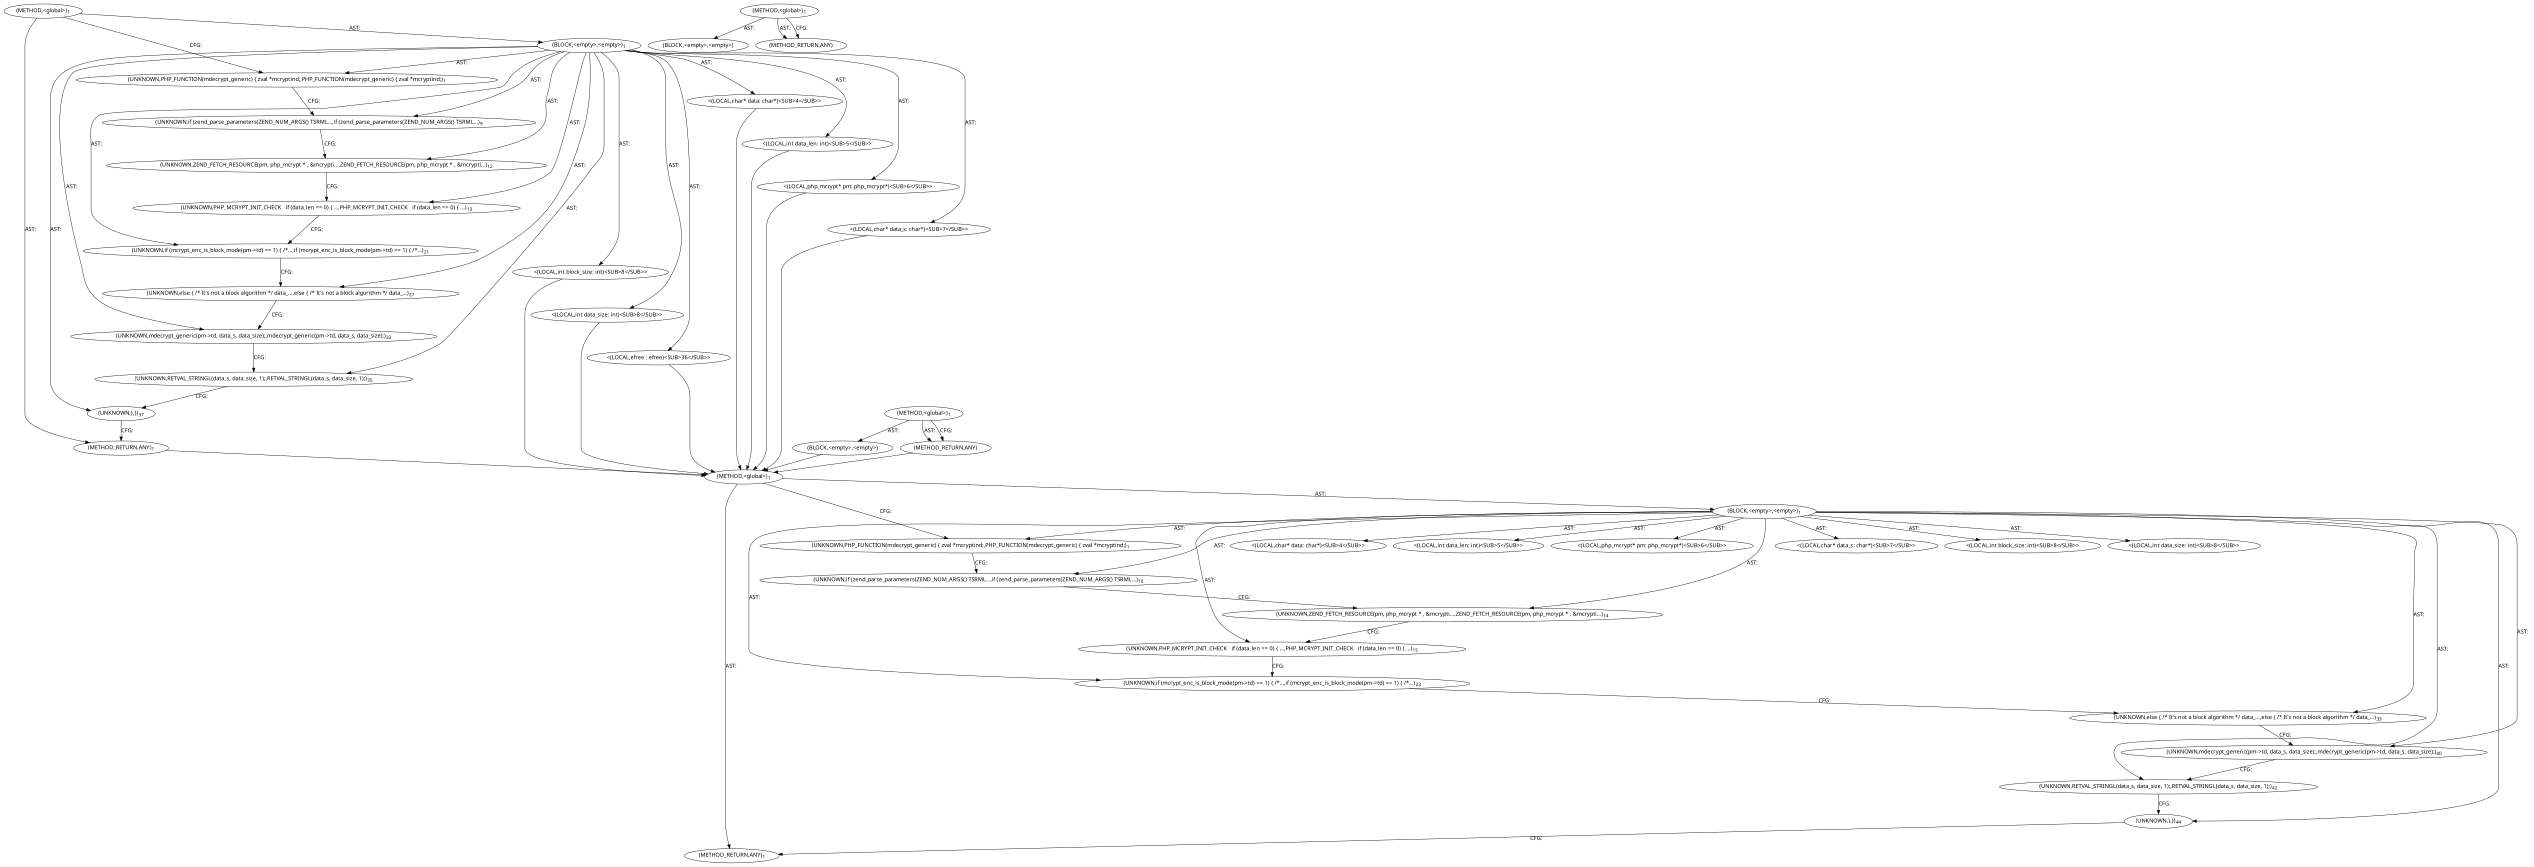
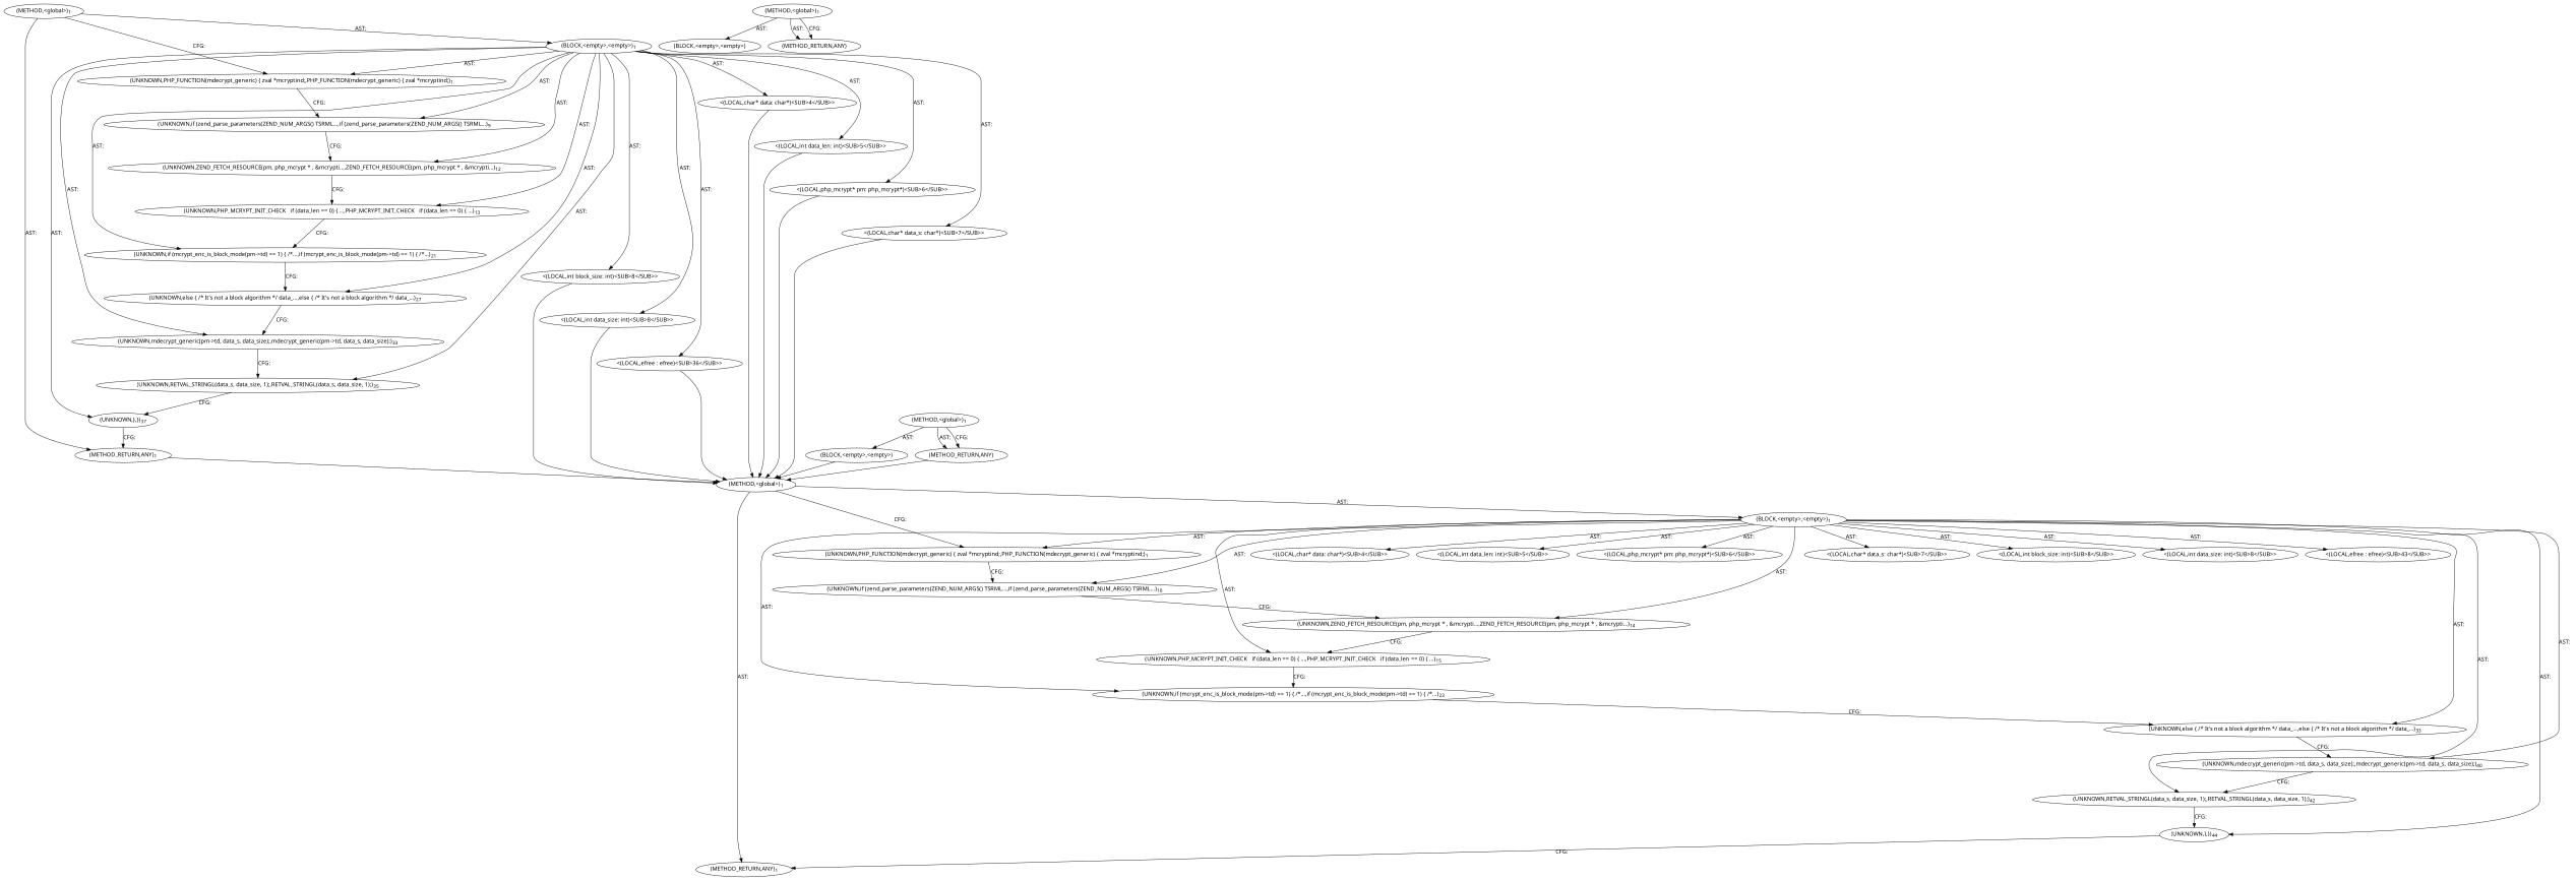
  digraph {
    fontname="Noto Sans"
    node [fontname="Noto Sans"]
    edge [fontname="Noto Sans"]
    n1 [label=<(METHOD,&lt;global&gt;)<SUB>1</SUB>>]
    n2 [label=<(BLOCK,&lt;empty&gt;,&lt;empty&gt;)<SUB>1</SUB>>]
    n3 [label=<(UNKNOWN,PHP_FUNCTION(mdecrypt_generic) { 	zval *mcryptind;,PHP_FUNCTION(mdecrypt_generic) { 	zval *mcryptind;)<SUB>1</SUB>>]
    n4 [label=<(METHOD_RETURN,ANY)<SUB>1</SUB>>]
    n5 [label="<(LOCAL,char* data: char*)<SUB>4</SUB>>"]
    n6 [label="<(LOCAL,int data_len: int)<SUB>5</SUB>>"]
    n7 [label="<(LOCAL,php_mcrypt* pm: php_mcrypt*)<SUB>6</SUB>>"]
    n8 [label="<(LOCAL,char* data_s: char*)<SUB>7</SUB>>"]
    n9 [label="<(LOCAL,int block_size: int)<SUB>8</SUB>>"]
    n10 [label="<(LOCAL,int data_size: int)<SUB>8</SUB>>"]
    n11 [label=<(UNKNOWN,if (zend_parse_parameters(ZEND_NUM_ARGS() TSRML...,if (zend_parse_parameters(ZEND_NUM_ARGS() TSRML...)<SUB>9</SUB>>]
    n12 [label=<(UNKNOWN,ZEND_FETCH_RESOURCE(pm, php_mcrypt * , &amp;mcrypti...,ZEND_FETCH_RESOURCE(pm, php_mcrypt * , &amp;mcrypti...)<SUB>12</SUB>>]
    n13 [label=<(UNKNOWN,PHP_MCRYPT_INIT_CHECK   	if (data_len == 0) { 	...,PHP_MCRYPT_INIT_CHECK   	if (data_len == 0) { 	...)<SUB>13</SUB>>]
    n14 [label=<(UNKNOWN,if (mcrypt_enc_is_block_mode(pm-&gt;td) == 1) { /*...,if (mcrypt_enc_is_block_mode(pm-&gt;td) == 1) { /*...)<SUB>21</SUB>>]
    n15 [label=<(UNKNOWN,else { /* It's not a block algorithm */ 		data_...,else { /* It's not a block algorithm */ 		data_...)<SUB>27</SUB>>]
    n16 [label=<(UNKNOWN,mdecrypt_generic(pm-&gt;td, data_s, data_size);,mdecrypt_generic(pm-&gt;td, data_s, data_size);)<SUB>33</SUB>>]
    n17 [label=<(UNKNOWN,RETVAL_STRINGL(data_s, data_size, 1);,RETVAL_STRINGL(data_s, data_size, 1);)<SUB>35</SUB>>]
    n18 [label="<(LOCAL,efree : efree)<SUB>36</SUB>>"]
    n19 [label=<(UNKNOWN,},})<SUB>37</SUB>>]
    n20 [label=<(METHOD,&lt;global&gt;)<SUB>1</SUB>>]
    n21 [label=<(METHOD,&lt;global&gt;)<SUB>1</SUB>>]
    n22 [label=<(BLOCK,&lt;empty&gt;,&lt;empty&gt;)>]
    n23 [label=<(METHOD_RETURN,ANY)>]
    n24 [label=<(BLOCK,&lt;empty&gt;,&lt;empty&gt;)<SUB>1</SUB>>]
    n25 [label=<(UNKNOWN,PHP_FUNCTION(mdecrypt_generic) { 	zval *mcryptind;,PHP_FUNCTION(mdecrypt_generic) { 	zval *mcryptind;)<SUB>1</SUB>>]
    n26 [label=<(METHOD_RETURN,ANY)<SUB>1</SUB>>]
    n27 [label="<(LOCAL,char* data: char*)<SUB>4</SUB>>"]
    n28 [label="<(LOCAL,int data_len: int)<SUB>5</SUB>>"]
    n29 [label="<(LOCAL,php_mcrypt* pm: php_mcrypt*)<SUB>6</SUB>>"]
    n30 [label="<(LOCAL,char* data_s: char*)<SUB>7</SUB>>"]
    n31 [label="<(LOCAL,int block_size: int)<SUB>8</SUB>>"]
    n32 [label="<(LOCAL,int data_size: int)<SUB>8</SUB>>"]
    n33 [label=<(UNKNOWN,if (zend_parse_parameters(ZEND_NUM_ARGS() TSRML...,if (zend_parse_parameters(ZEND_NUM_ARGS() TSRML...)<SUB>10</SUB>>]
    n34 [label=<(UNKNOWN,ZEND_FETCH_RESOURCE(pm, php_mcrypt * , &amp;mcrypti...,ZEND_FETCH_RESOURCE(pm, php_mcrypt * , &amp;mcrypti...)<SUB>14</SUB>>]
    n35 [label=<(UNKNOWN,PHP_MCRYPT_INIT_CHECK   	if (data_len == 0) { 	...,PHP_MCRYPT_INIT_CHECK   	if (data_len == 0) { 	...)<SUB>15</SUB>>]
    n36 [label=<(UNKNOWN,if (mcrypt_enc_is_block_mode(pm-&gt;td) == 1) { /*...,if (mcrypt_enc_is_block_mode(pm-&gt;td) == 1) { /*...)<SUB>23</SUB>>]
    n37 [label=<(UNKNOWN,else { /* It's not a block algorithm */ 		data_...,else { /* It's not a block algorithm */ 		data_...)<SUB>33</SUB>>]
    n38 [label=<(UNKNOWN,mdecrypt_generic(pm-&gt;td, data_s, data_size);,mdecrypt_generic(pm-&gt;td, data_s, data_size);)<SUB>40</SUB>>]
    n39 [label=<(UNKNOWN,RETVAL_STRINGL(data_s, data_size, 1);,RETVAL_STRINGL(data_s, data_size, 1);)<SUB>42</SUB>>]
+   n40 [label="<(LOCAL,efree : efree)<SUB>43</SUB>>"]
    n41 [label=<(UNKNOWN,},})<SUB>44</SUB>>]
    n42 [label=<(METHOD,&lt;global&gt;)<SUB>1</SUB>>]
    n43 [label=<(BLOCK,&lt;empty&gt;,&lt;empty&gt;)>]
    n44 [label=<(METHOD_RETURN,ANY)>]
    n1 -> n2 [label="AST: "]
    n1 -> n3 [label="CFG: "]
    n1 -> n4 [label="AST: "]
    n2 -> n3 [label="AST: "]
    n2 -> n5 [label="AST: "]
    n2 -> n6 [label="AST: "]
    n2 -> n7 [label="AST: "]
    n2 -> n8 [label="AST: "]
    n2 -> n9 [label="AST: "]
    n2 -> n10 [label="AST: "]
    n2 -> n11 [label="AST: "]
    n2 -> n12 [label="AST: "]
    n2 -> n13 [label="AST: "]
    n2 -> n14 [label="AST: "]
    n2 -> n15 [label="AST: "]
    n2 -> n16 [label="AST: "]
    n2 -> n17 [label="AST: "]
    n2 -> n18 [label="AST: "]
    n2 -> n19 [label="AST: "]
    n3 -> n11 [label="CFG: "]
    n4 -> n20
    n5 -> n20
    n6 -> n20
    n7 -> n20
    n8 -> n20
    n9 -> n20
    n10 -> n20
    n11 -> n12 [label="CFG: "]
    n12 -> n13 [label="CFG: "]
    n13 -> n14 [label="CFG: "]
    n14 -> n15 [label="CFG: "]
    n15 -> n16 [label="CFG: "]
    n16 -> n17 [label="CFG: "]
    n17 -> n19 [label="CFG: "]
    n18 -> n20
    n19 -> n4 [label="CFG: "]
    n20 -> n24 [label="AST: "]
    n20 -> n25 [label="CFG: "]
    n20 -> n26 [label="AST: "]
    n21 -> n22 [label="AST: "]
    n21 -> n23 [label="AST: "]
    n21 -> n23 [label="CFG: "]
    n22 -> n20
    n23 -> n20
    n24 -> n25 [label="AST: "]
    n24 -> n27 [label="AST: "]
    n24 -> n28 [label="AST: "]
    n24 -> n29 [label="AST: "]
    n24 -> n30 [label="AST: "]
    n24 -> n31 [label="AST: "]
    n24 -> n32 [label="AST: "]
    n24 -> n33 [label="AST: "]
    n24 -> n34 [label="AST: "]
    n24 -> n35 [label="AST: "]
    n24 -> n36 [label="AST: "]
    n24 -> n37 [label="AST: "]
    n24 -> n38 [label="AST: "]
    n24 -> n39 [label="AST: "]
+   n24 -> n40 [label="AST: "]
    n24 -> n41 [label="AST: "]
    n25 -> n33 [label="CFG: "]
    n33 -> n34 [label="CFG: "]
    n34 -> n35 [label="CFG: "]
    n35 -> n36 [label="CFG: "]
    n36 -> n37 [label="CFG: "]
    n37 -> n38 [label="CFG: "]
    n38 -> n39 [label="CFG: "]
    n39 -> n41 [label="CFG: "]
    n41 -> n26 [label="CFG: "]
    n42 -> n43 [label="AST: "]
    n42 -> n44 [label="AST: "]
    n42 -> n44 [label="CFG: "]
  }
